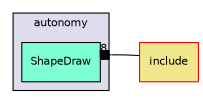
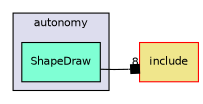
  digraph {
    compound=true
    rankdir=LR
    node [fontname=Helvetica fontsize=10 shape=box style=filled]
    n1 [fillcolor=aquamarine label=ShapeDraw pencolor=black]
    n2 [color=red fillcolor=khaki label=include]
    subgraph cluster_1 {
      bgcolor="#ddddee"
      fontname=Helvetica
      fontsize=10
      label=autonomy
      pencolor=black
      n1
    }
-   n2 -> n1 [headlabel=8 labeldistance=1.5 labelfontname=Helvetica labelfontsize=10 arrowhead=box]
+   n1 -> n2 [headlabel=8 labeldistance=1.5 labelfontname=Helvetica labelfontsize=10 arrowhead=box]
  }
